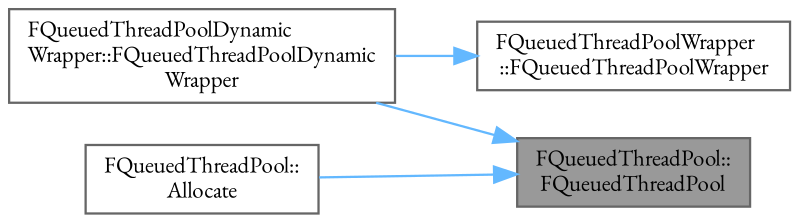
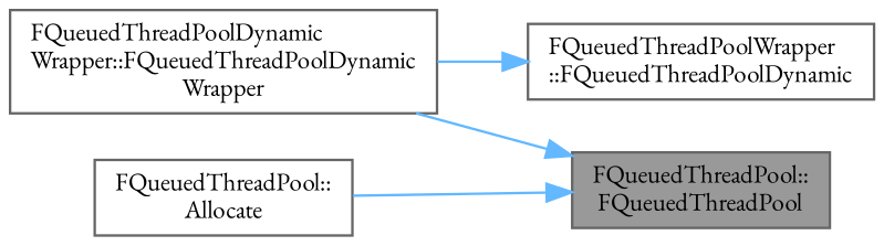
  digraph {
    fontname="EB Garamond"
    rankdir=RL
    node [color=grey40 fillcolor=white fontname="EB Garamond" fontsize=10 shape=box style=filled]
    edge [color=steelblue1 dir=back fontname="EB Garamond" fontsize=10 labelfontname=Helvetica labelfontsize=10 style=solid]
    n1 [color=gray40 fillcolor=grey60 fontcolor=black height=0.2 label="FQueuedThreadPool::\lFQueuedThreadPool" width=0.4]
    n2 [height=0.2 label="FQueuedThreadPoolDynamic\lWrapper::FQueuedThreadPoolDynamic\lWrapper" width=0.4]
    n3 [height=0.2 label="FQueuedThreadPool::\lAllocate" width=0.4]
-   n4 [height=0.2 label="FQueuedThreadPoolWrapper\l::FQueuedThreadPoolWrapper" width=0.4]
+   n4 [height=0.2 label="FQueuedThreadPoolWrapper\l::FQueuedThreadPoolDynamic" width=0.4]
    n1 -> n2
    n1 -> n3
    n4 -> n2
  }
